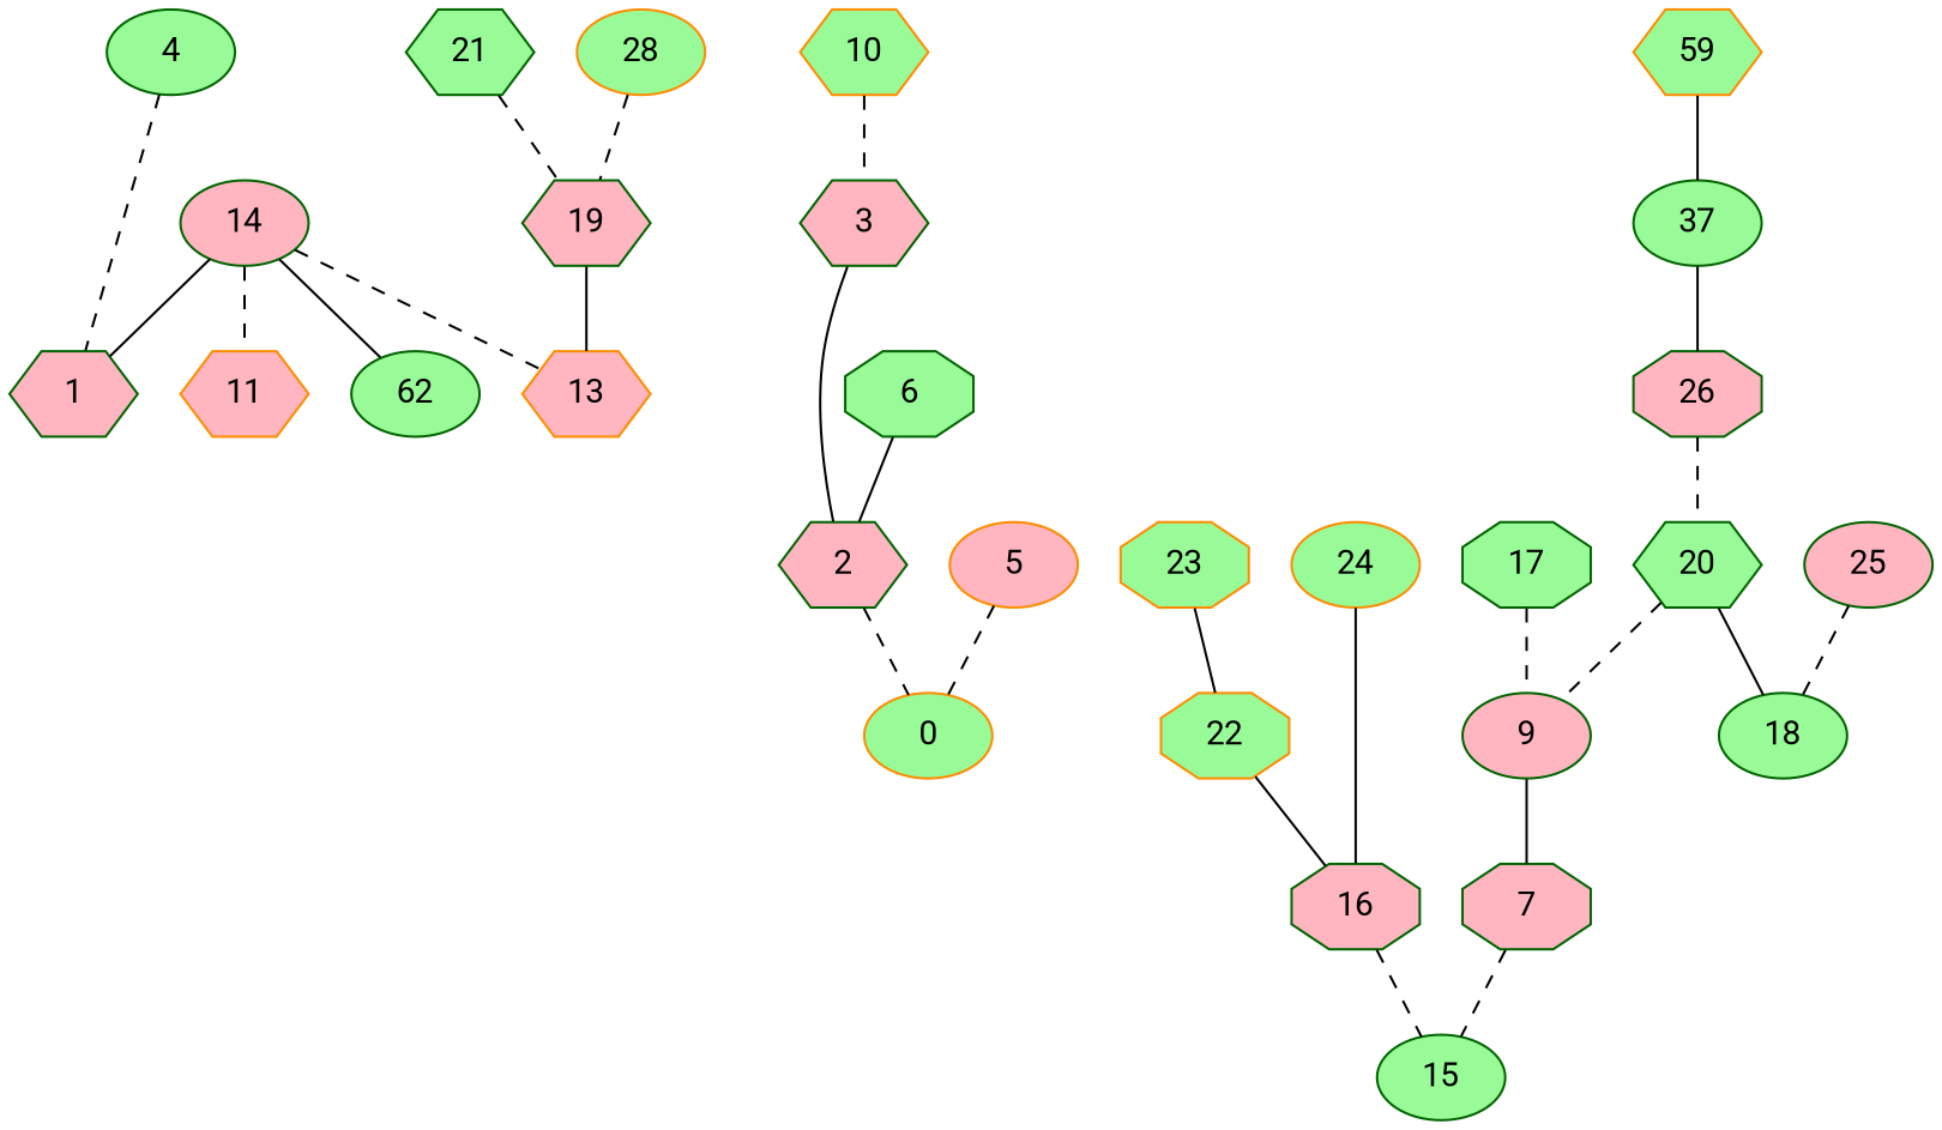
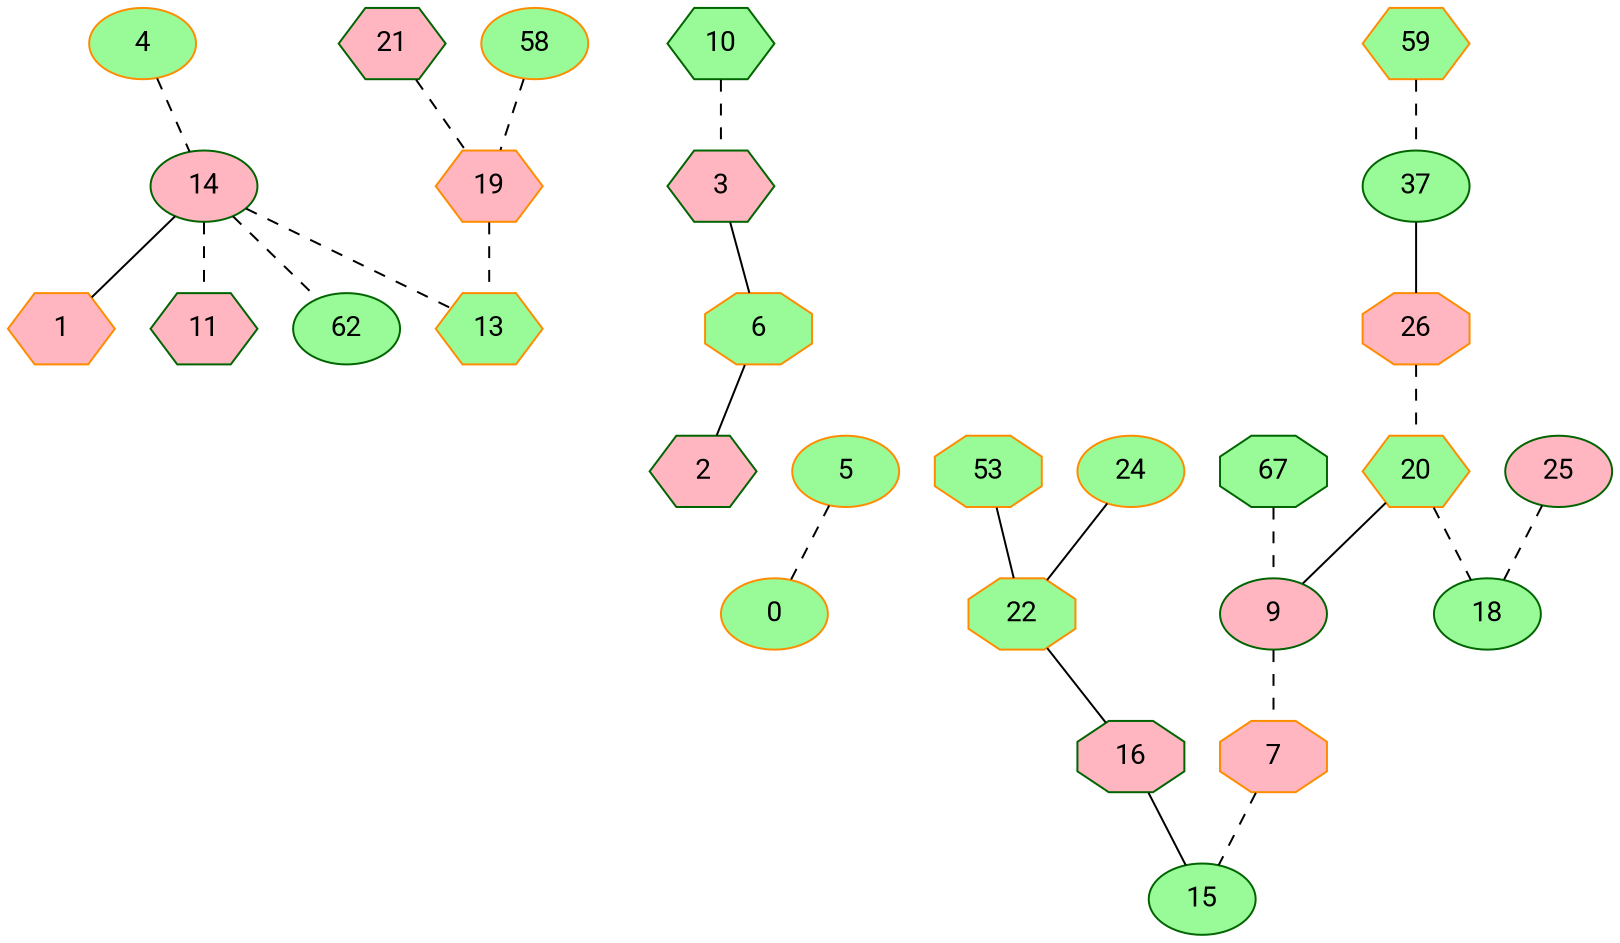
  graph {
    fontname=Roboto
    node [color=darkgreen fillcolor=palegreen fontname=Roboto shape=ellipse style=filled]
    edge [fontname=Roboto style=dashed]
-   1 [fillcolor=lightpink shape=hexagon]
+   1 [color=darkorange fillcolor=lightpink shape=hexagon]
    0 [color=darkorange]
    2 [fillcolor=lightpink shape=hexagon]
    3 [fillcolor=lightpink shape=hexagon]
-   4
-   5 [color=darkorange fillcolor=lightpink]
-   6 [shape=octagon]
-   7 [fillcolor=lightpink shape=octagon]
+   4 [color=darkorange]
+   5 [color=darkorange]
+   6 [color=darkorange shape=octagon]
+   7 [color=darkorange fillcolor=lightpink shape=octagon]
    15
    9 [fillcolor=lightpink]
-   10 [color=darkorange shape=hexagon]
+   10 [shape=hexagon]
    14 [fillcolor=lightpink]
-   11 [color=darkorange fillcolor=lightpink shape=hexagon]
+   11 [fillcolor=lightpink shape=hexagon]
    n14 [label=62]
-   13 [color=darkorange fillcolor=lightpink shape=hexagon]
+   13 [color=darkorange shape=hexagon]
    16 [fillcolor=lightpink shape=octagon]
-   17 [shape=octagon]
-   19 [fillcolor=lightpink shape=hexagon]
-   20 [shape=hexagon]
+   17 [shape=octagon label=67]
+   19 [color=darkorange fillcolor=lightpink shape=hexagon]
+   20 [color=darkorange shape=hexagon]
    18
-   21 [shape=hexagon]
+   21 [fillcolor=lightpink shape=hexagon]
    22 [color=darkorange shape=octagon]
-   23 [color=darkorange shape=octagon]
+   23 [color=darkorange shape=octagon label=53]
    24 [color=darkorange]
    25 [fillcolor=lightpink]
-   26 [fillcolor=lightpink shape=octagon]
+   26 [color=darkorange fillcolor=lightpink shape=octagon]
    n27 [label=37]
-   28 [color=darkorange]
+   28 [color=darkorange label=58]
    n29 [color=darkorange label=59 shape=hexagon]
-   2 -- 0
-   3 -- 2 [style=solid]
-   4 -- 1
+   3 -- 6 [style=solid]
+   4 -- 14
    5 -- 0
    6 -- 2 [style=solid]
    7 -- 15
-   9 -- 7 [style=solid]
+   9 -- 7
    10 -- 3
    14 -- 1 [style=solid]
    14 -- 11
-   14 -- n14 [style=solid]
+   14 -- n14
    14 -- 13
-   16 -- 15
+   16 -- 15 [style=solid]
    17 -- 9
-   19 -- 13 [style=solid]
-   20 -- 9
-   20 -- 18 [style=solid]
+   19 -- 13
+   20 -- 9 [style=solid]
+   20 -- 18
    21 -- 19
    22 -- 16 [style=solid]
    23 -- 22 [style=solid]
-   24 -- 16 [style=solid]
+   24 -- 22 [style=solid]
    25 -- 18
    26 -- 20
    n27 -- 26 [style=solid]
    28 -- 19
-   n29 -- n27 [style=solid]
+   n29 -- n27
  }
